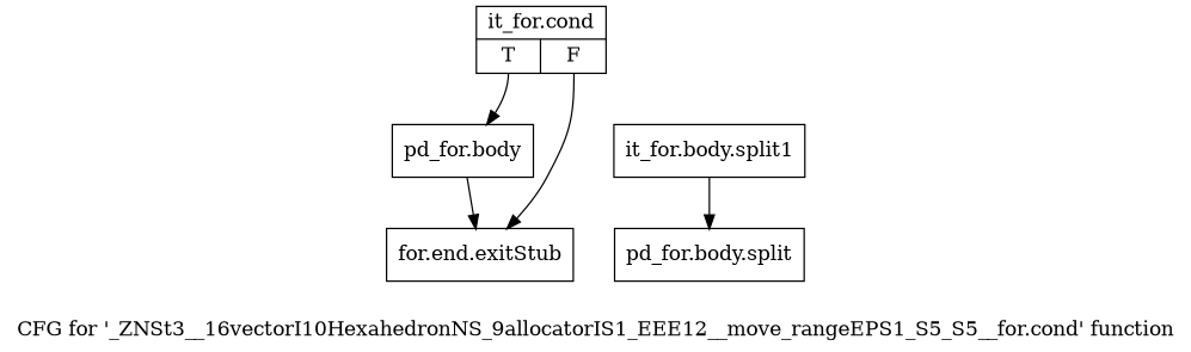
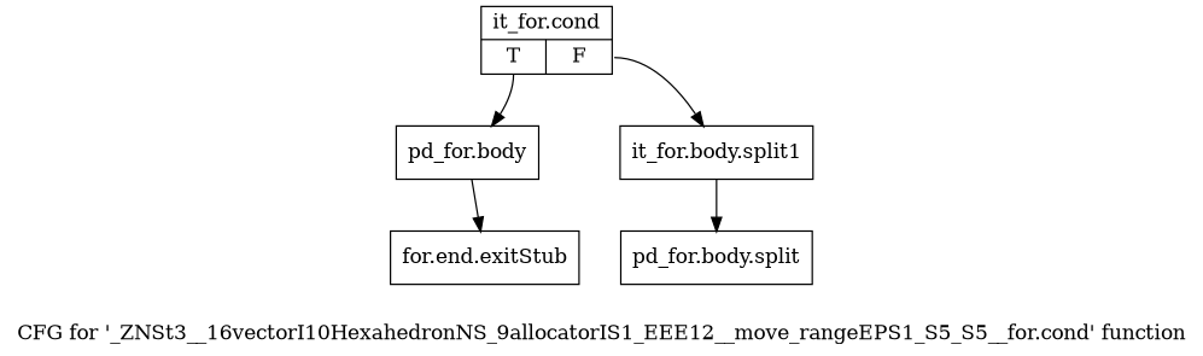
  digraph {
    label="CFG for '_ZNSt3__16vectorI10HexahedronNS_9allocatorIS1_EEE12__move_rangeEPS1_S5_S5__for.cond' function"
    node [shape=record]
    n1 [label="{it_for.cond|{<s0>T|<s1>F}}"]
    n2 [label="{for.end.exitStub}"]
    n3 [label="{pd_for.body}"]
    n4 [label="{it_for.body.split1}"]
    n5 [label="{pd_for.body.split}"]
-   n1 -> n2 [tailport=s1]
+   n1 -> n4 [tailport=s1]
    n1 -> n3 [tailport=s0]
    n3 -> n2
    n4 -> n5
  }
